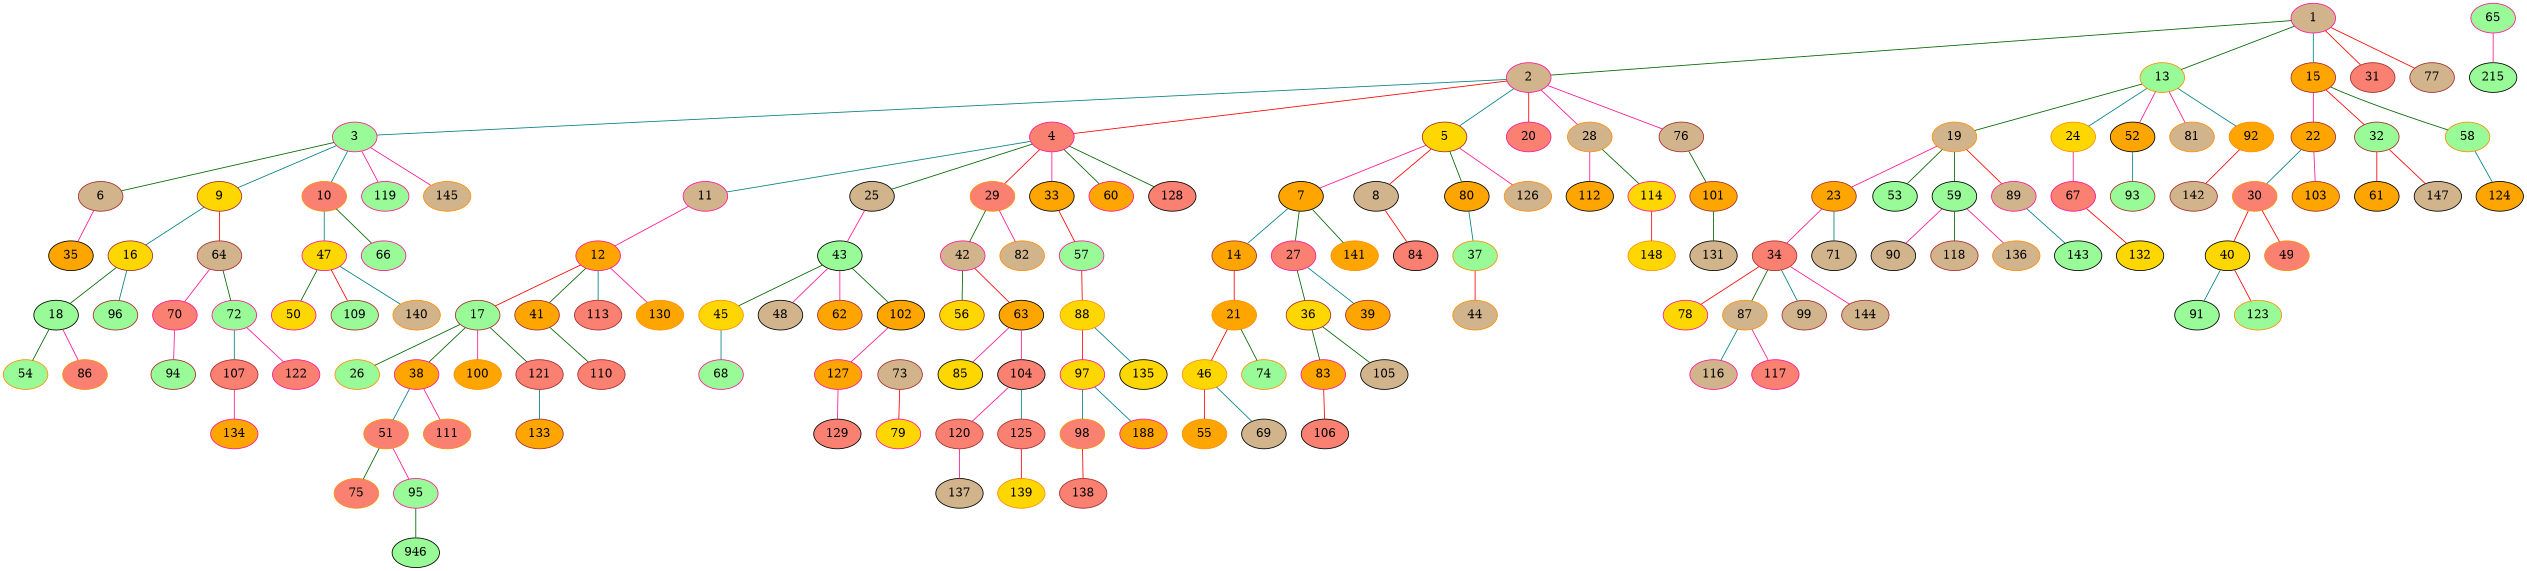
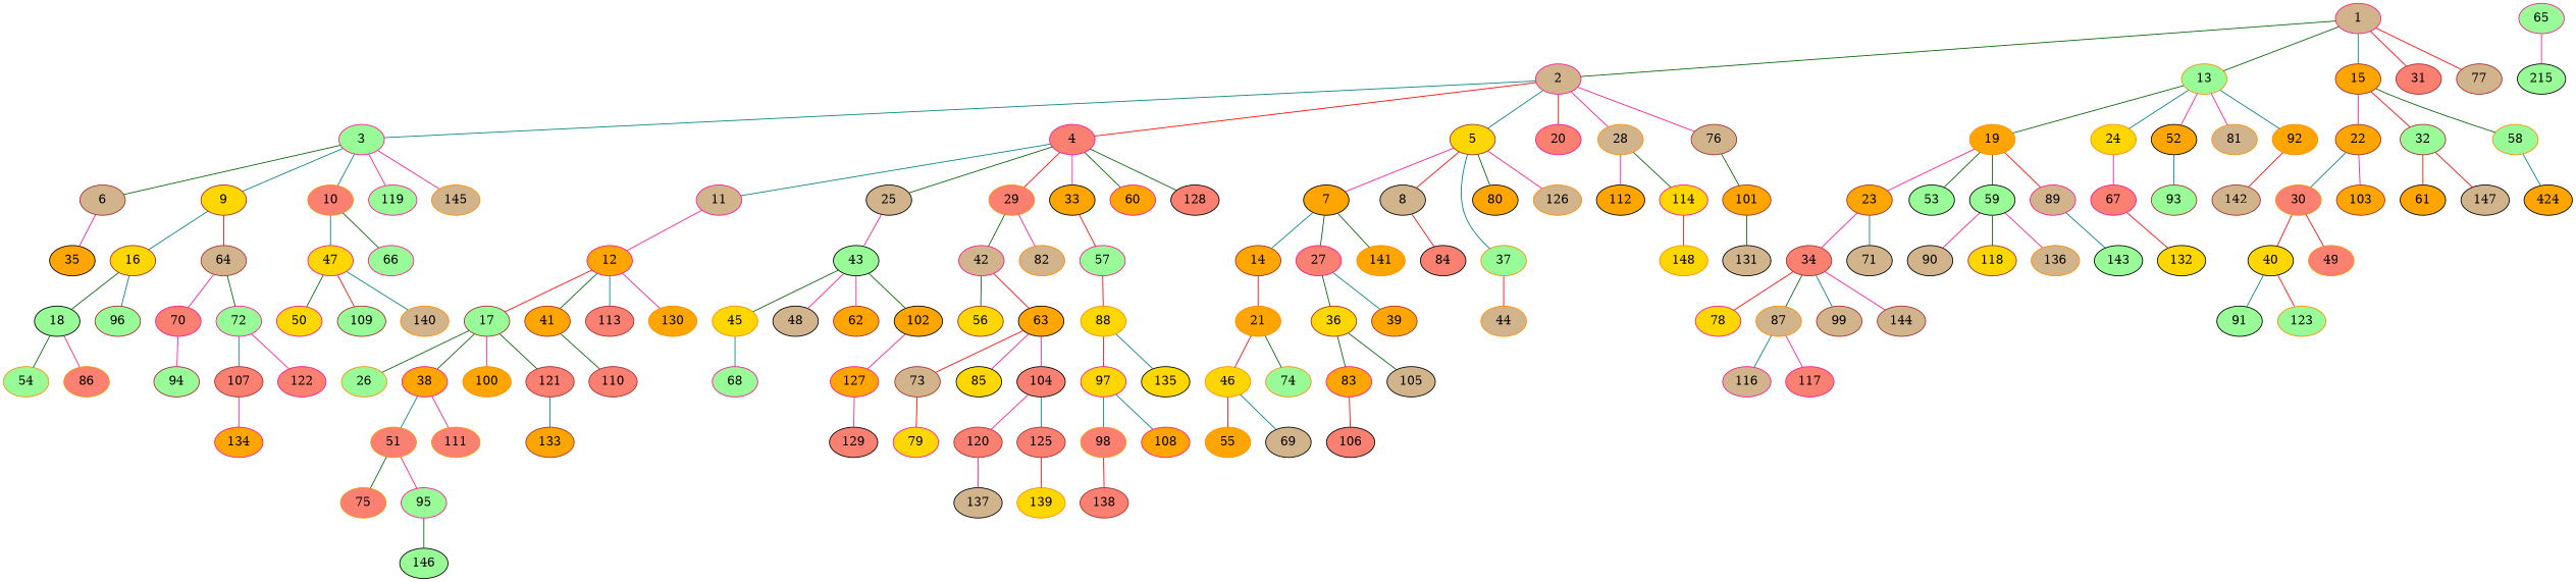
  graph {
    node [color=brown fillcolor=tan style=filled]
    edge [color=deeppink]
    1 [color=deeppink]
    2 [color=deeppink]
    13 [color=darkorange fillcolor=palegreen]
    15 [fillcolor=orange]
    31 [fillcolor=salmon]
    77
    3 [color=deeppink fillcolor=palegreen]
    4 [color=deeppink fillcolor=salmon]
    5 [fillcolor=gold]
    20 [color=deeppink fillcolor=salmon]
    28 [color=darkorange]
    76
-   19 [color=darkorange]
+   19 [color=darkorange fillcolor=orange]
    24 [color=darkorange fillcolor=gold]
    52 [color=black fillcolor=orange]
    81 [color=darkorange]
    92 [color=darkorange fillcolor=orange]
    22 [fillcolor=orange]
    32 [fillcolor=palegreen]
    58 [color=darkorange fillcolor=palegreen]
    6
    9 [fillcolor=gold]
    10 [color=darkorange fillcolor=salmon]
    119 [color=deeppink fillcolor=palegreen]
    145 [color=darkorange]
    11 [color=deeppink]
    25 [color=black]
    29 [color=darkorange fillcolor=salmon]
    33 [color=black fillcolor=orange]
    60 [color=deeppink fillcolor=orange]
    128 [color=black fillcolor=salmon]
    7 [color=black fillcolor=orange]
    8 [color=black]
    37 [color=darkorange fillcolor=palegreen]
    80 [color=black fillcolor=orange]
    126 [color=darkorange]
    112 [color=black fillcolor=orange]
    114 [color=deeppink fillcolor=gold]
    101 [fillcolor=orange]
    35 [color=black fillcolor=orange]
    16 [fillcolor=gold]
    64
    47 [color=deeppink fillcolor=gold]
    66 [color=deeppink fillcolor=palegreen]
    12 [color=deeppink fillcolor=orange]
    43 [color=black fillcolor=palegreen]
    42 [color=deeppink]
    82 [color=darkorange]
    57 [color=deeppink fillcolor=palegreen]
    14 [fillcolor=orange]
    27 [color=deeppink fillcolor=salmon]
    141 [color=darkorange fillcolor=orange]
    84 [color=black fillcolor=salmon]
    44 [color=darkorange]
    21 [color=darkorange fillcolor=orange]
    36 [fillcolor=gold]
    39 [fillcolor=orange]
    18 [color=black fillcolor=palegreen]
    96 [fillcolor=palegreen]
    70 [color=deeppink fillcolor=salmon]
    72 [color=deeppink fillcolor=palegreen]
    50 [color=deeppink fillcolor=gold]
    109 [fillcolor=palegreen]
    140 [color=darkorange]
    17 [fillcolor=palegreen]
    41 [fillcolor=orange]
    113 [fillcolor=salmon]
    130 [color=darkorange fillcolor=orange]
    26 [color=darkorange fillcolor=palegreen]
    38 [color=deeppink fillcolor=orange]
    100 [color=darkorange fillcolor=orange]
    121 [fillcolor=salmon]
    110 [fillcolor=salmon]
    23 [fillcolor=orange]
    53 [color=black fillcolor=palegreen]
    59 [color=black fillcolor=palegreen]
    89 [color=deeppink]
    67 [color=deeppink fillcolor=salmon]
    93 [fillcolor=palegreen]
    142
    46 [color=darkorange fillcolor=gold]
    74 [color=darkorange fillcolor=palegreen]
    30 [color=darkorange fillcolor=salmon]
    103 [fillcolor=orange]
    61 [color=black fillcolor=orange]
    147 [color=black]
-   124 [color=black fillcolor=orange]
+   124 [color=black fillcolor=orange label=424]
    54 [color=darkorange fillcolor=palegreen]
    86 [color=darkorange fillcolor=salmon]
    51 [color=darkorange fillcolor=salmon]
    111 [color=darkorange fillcolor=salmon]
    133 [fillcolor=orange]
    34 [fillcolor=salmon]
    71 [color=black]
    90 [color=black]
-   118
+   118 [fillcolor=gold]
    136 [color=darkorange]
    143 [color=black fillcolor=palegreen]
    55 [color=darkorange fillcolor=orange]
    69 [color=black]
    65 [color=deeppink fillcolor=palegreen]
    n102 [color=black fillcolor=palegreen label=215]
    40 [color=black fillcolor=gold]
    49 [color=darkorange fillcolor=salmon]
    78 [color=deeppink fillcolor=gold]
    87 [color=darkorange]
    99
    144
    132 [color=black fillcolor=gold]
    45 [color=darkorange fillcolor=gold]
    48 [color=black]
    62 [fillcolor=orange]
    102 [color=black fillcolor=orange]
    83 [color=deeppink fillcolor=orange]
    105 [color=black]
    148 [color=darkorange fillcolor=gold]
    56 [fillcolor=gold]
    63 [color=black fillcolor=orange]
    91 [color=black fillcolor=palegreen]
    123 [color=darkorange fillcolor=palegreen]
    88 [color=darkorange fillcolor=gold]
    116 [color=deeppink]
    117 [color=deeppink fillcolor=salmon]
    106 [color=black fillcolor=salmon]
    75 [color=darkorange fillcolor=salmon]
    95 [color=deeppink fillcolor=palegreen]
    73
    85 [color=black fillcolor=gold]
    104 [color=black fillcolor=salmon]
    68 [color=deeppink fillcolor=palegreen]
    127 [color=deeppink fillcolor=orange]
-   146 [color=black fillcolor=palegreen label=946]
+   146 [color=black fillcolor=palegreen]
    97 [color=deeppink fillcolor=gold]
    135 [color=black fillcolor=gold]
    79 [color=deeppink fillcolor=gold]
    120 [fillcolor=salmon]
    125 [fillcolor=salmon]
    94 [fillcolor=palegreen]
    107 [fillcolor=salmon]
    122 [color=deeppink fillcolor=salmon]
    134 [color=deeppink fillcolor=orange]
    131 [color=black]
    98 [color=darkorange fillcolor=salmon]
-   108 [color=deeppink fillcolor=orange label=188]
+   108 [color=deeppink fillcolor=orange]
    138 [fillcolor=salmon]
    129 [color=black fillcolor=salmon]
    137 [color=black]
    139 [color=darkorange fillcolor=gold]
    1 -- 2 [color=darkgreen]
    1 -- 13 [color=darkgreen]
    1 -- 15 [color=teal]
    1 -- 31 [color=red]
    1 -- 77 [color=red]
    2 -- 3 [color=teal]
    2 -- 4 [color=red]
    2 -- 5 [color=teal]
    2 -- 20 [color=red]
    2 -- 28
    2 -- 76
    13 -- 19 [color=darkgreen]
    13 -- 24 [color=teal]
    13 -- 52
    13 -- 81
    13 -- 92 [color=teal]
    15 -- 22
    15 -- 32 [color=red]
    15 -- 58 [color=darkgreen]
    3 -- 6 [color=darkgreen]
    3 -- 9 [color=teal]
    3 -- 10 [color=teal]
    3 -- 119
    3 -- 145
    4 -- 11 [color=teal]
    4 -- 25 [color=darkgreen]
    4 -- 29 [color=red]
    4 -- 33
    4 -- 60 [color=darkgreen]
    4 -- 128 [color=darkgreen]
    5 -- 7
    5 -- 8 [color=red]
-   80 -- 37 [color=teal]
+   5 -- 37 [color=teal]
    5 -- 80 [color=darkgreen]
    5 -- 126
    28 -- 112
    28 -- 114 [color=darkgreen]
    76 -- 101 [color=darkgreen]
    19 -- 23
    19 -- 53 [color=darkgreen]
    19 -- 59 [color=darkgreen]
    19 -- 89 [color=red]
    24 -- 67
    52 -- 93 [color=teal]
    92 -- 142 [color=red]
    22 -- 30 [color=teal]
    22 -- 103
    32 -- 61 [color=red]
    32 -- 147 [color=red]
    58 -- 124 [color=teal]
    6 -- 35
    9 -- 16 [color=teal]
    9 -- 64 [color=red]
    10 -- 47 [color=teal]
    10 -- 66 [color=darkgreen]
    11 -- 12
    25 -- 43
    29 -- 42 [color=darkgreen]
    29 -- 82
    33 -- 57 [color=red]
    7 -- 14 [color=teal]
    7 -- 27 [color=darkgreen]
    7 -- 141 [color=darkgreen]
    8 -- 84 [color=red]
    37 -- 44 [color=red]
    114 -- 148 [color=red]
    101 -- 131 [color=darkgreen]
    16 -- 18 [color=darkgreen]
    16 -- 96 [color=teal]
    64 -- 70
    64 -- 72 [color=darkgreen]
    47 -- 50 [color=darkgreen]
    47 -- 109 [color=red]
    47 -- 140 [color=teal]
    12 -- 17 [color=red]
    12 -- 41 [color=darkgreen]
    12 -- 113 [color=teal]
    12 -- 130
    43 -- 45 [color=darkgreen]
    43 -- 48
    43 -- 62
    43 -- 102 [color=darkgreen]
    42 -- 56 [color=darkgreen]
    42 -- 63 [color=red]
    57 -- 88 [color=red]
    14 -- 21 [color=red]
    27 -- 36 [color=darkgreen]
    27 -- 39 [color=teal]
    21 -- 46 [color=red]
    21 -- 74 [color=darkgreen]
    36 -- 83 [color=darkgreen]
    36 -- 105 [color=darkgreen]
    18 -- 54 [color=darkgreen]
    18 -- 86
    70 -- 94
    72 -- 107 [color=teal]
    72 -- 122
    17 -- 26 [color=darkgreen]
    17 -- 38 [color=darkgreen]
    17 -- 100
    17 -- 121 [color=darkgreen]
    41 -- 110 [color=darkgreen]
    38 -- 51 [color=teal]
    38 -- 111
    121 -- 133 [color=teal]
    23 -- 34
    23 -- 71 [color=teal]
    59 -- 90
    59 -- 118 [color=darkgreen]
    59 -- 136
    89 -- 143 [color=teal]
    67 -- 132 [color=red]
    46 -- 55 [color=red]
    46 -- 69 [color=teal]
    30 -- 40 [color=red]
    30 -- 49 [color=red]
    51 -- 75 [color=darkgreen]
    51 -- 95
    34 -- 78 [color=red]
    34 -- 87 [color=darkgreen]
    34 -- 99 [color=teal]
    34 -- 144
    65 -- n102
    40 -- 91 [color=teal]
    40 -- 123 [color=red]
    87 -- 116 [color=teal]
    87 -- 117
    45 -- 68 [color=teal]
    102 -- 127
    83 -- 106 [color=red]
+   63 -- 73 [color=red]
    63 -- 85
    63 -- 104
    88 -- 97 [color=red]
    88 -- 135 [color=teal]
    95 -- 146 [color=darkgreen]
    73 -- 79 [color=red]
    104 -- 120
    104 -- 125 [color=teal]
    127 -- 129
    97 -- 98 [color=teal]
    97 -- 108 [color=teal]
    120 -- 137
    125 -- 139 [color=red]
    107 -- 134
    98 -- 138 [color=red]
  }
